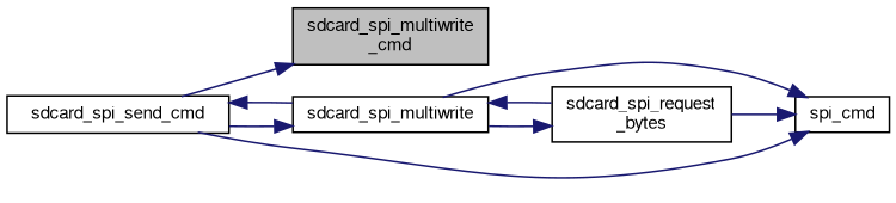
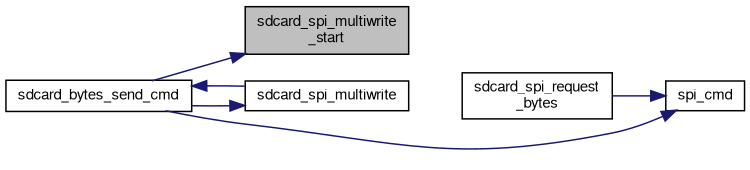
  digraph {
    rankdir=LR
    node [color=black fillcolor=white fontname=FreeSans fontsize=10 shape=record style=filled]
    edge [color=midnightblue fontname=FreeSans fontsize=10 labelfontname=FreeSans labelfontsize=10 style=solid]
-   n1 [fillcolor=grey75 fontcolor=black height=0.2 label="sdcard_spi_multiwrite\l_cmd" width=0.4]
-   n2 [height=0.2 label=sdcard_spi_send_cmd width=0.4]
+   n1 [fillcolor=grey75 fontcolor=black height=0.2 label="sdcard_spi_multiwrite\l_start" width=0.4]
+   n2 [height=0.2 label=sdcard_bytes_send_cmd width=0.4]
    n3 [height=0.2 label=sdcard_spi_multiwrite width=0.4]
    n4 [height=0.2 label=spi_cmd width=0.4]
    n5 [height=0.2 label="sdcard_spi_request\l_bytes" width=0.4]
    n2 -> n1
    n2 -> n3
    n2 -> n4
    n3 -> n2
-   n3 -> n4
-   n3 -> n5
-   n5 -> n3
    n5 -> n4
  }
